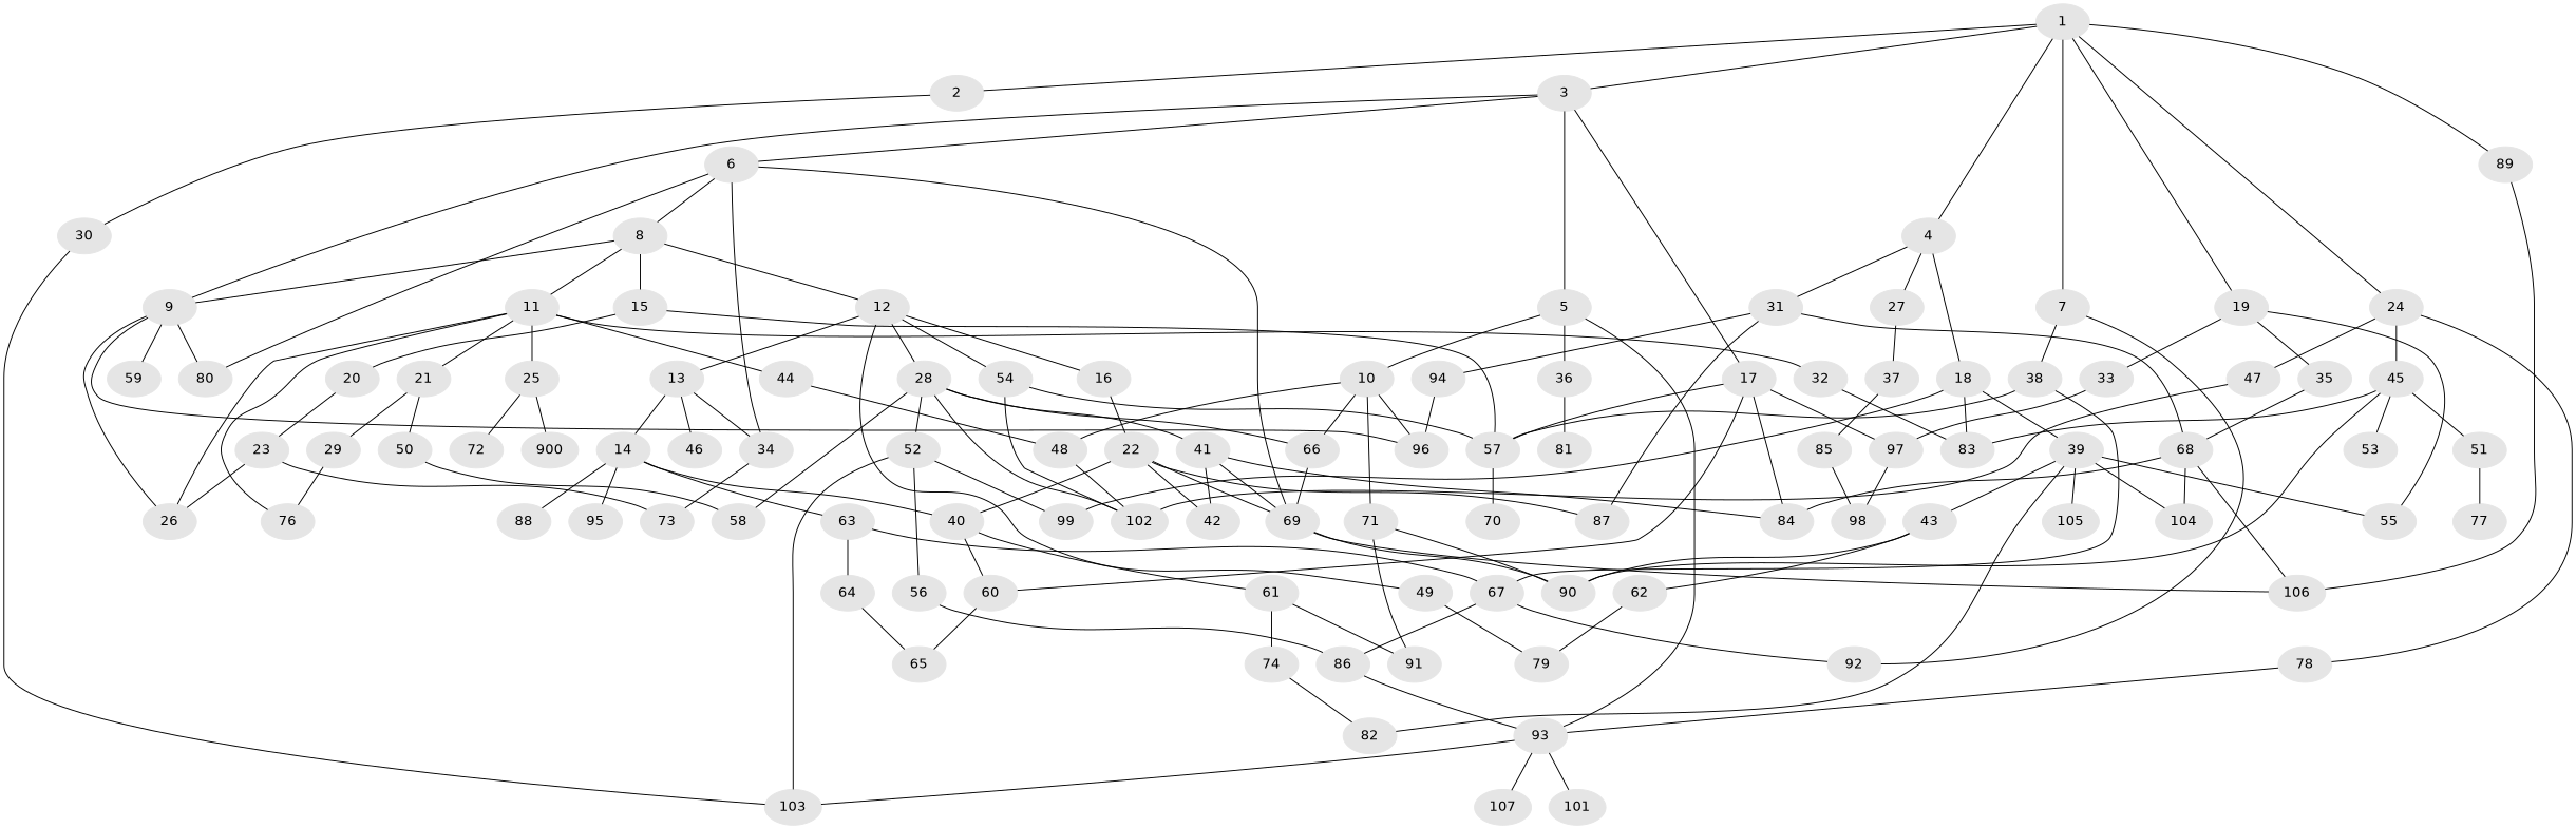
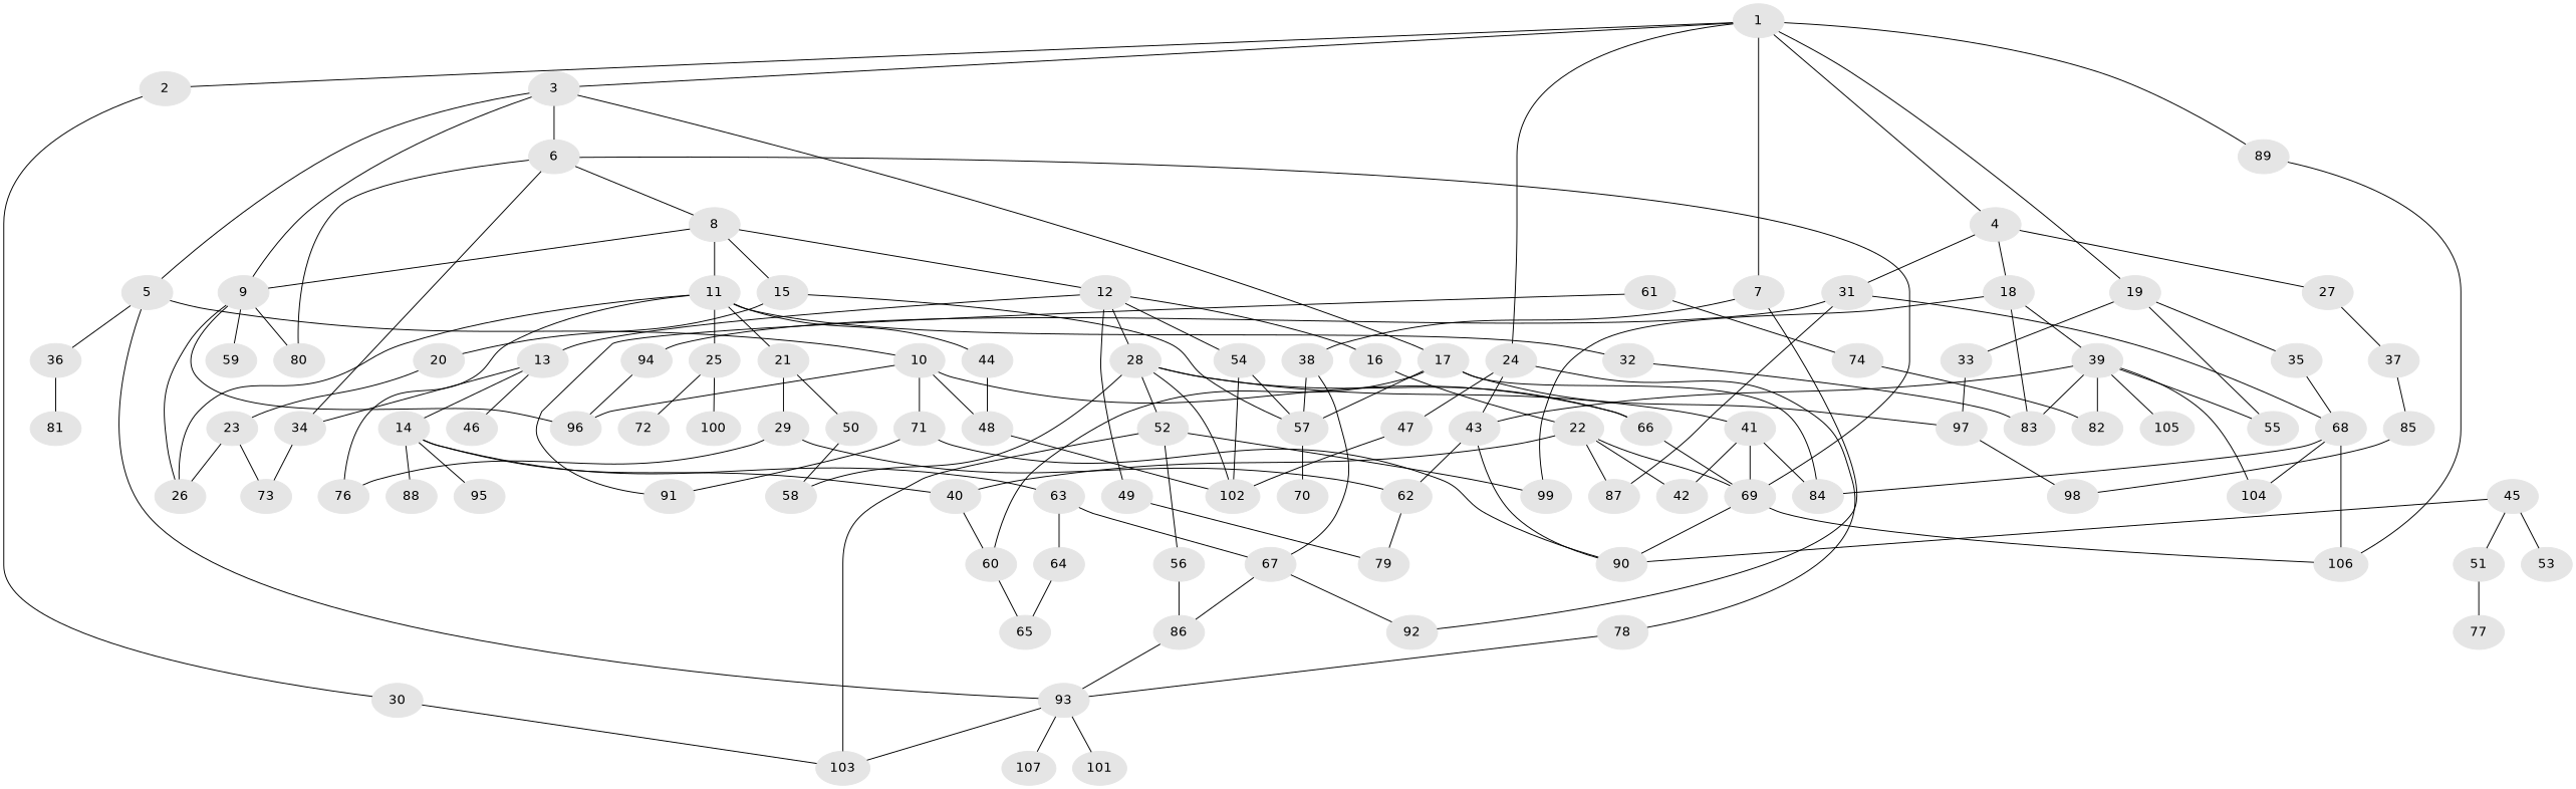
  graph {
    fontname="DejaVu Sans"
    node [color=gray90 fontname="DejaVu Sans" style=filled]
    edge [fontname="DejaVu Sans"]
    1
    2
    3
    4
    7
    19
    24
    89
    30
    5
    6
    9
    17
    18
    27
    31
    38
    92
    33
    35
    55
    45
    47
    78
    106
    103
    10
    36
    93
    8
    34
    69
    80
    26
    59
    96
    57
    60
    84
    97
    39
    83
    99
    37
    94
    87
    68
    48
    66
    71
    81
    101
    107
    11
    12
    15
    73
    90
    67
    21
    25
    32
    44
    76
    13
    16
    28
    49
    54
    20
    102
    91
    29
    50
    72
-   100 [label=900]
+   100
    14
    46
    22
    41
    52
    58
    79
    40
    63
    88
    95
    61
    64
    23
    70
    42
    65
    98
    43
    82
    104
    105
    62
    51
    53
    85
    56
    86
    74
    77
    1 -- 2
    1 -- 3
    1 -- 4
    1 -- 7
    1 -- 19
    1 -- 24
    1 -- 89
    2 -- 30
    3 -- 5
    3 -- 6
    3 -- 9
    3 -- 17
    4 -- 18
    4 -- 27
    4 -- 31
    7 -- 38
    7 -- 92
    19 -- 33
    19 -- 35
    19 -- 55
-   24 -- 45
+   24 -- 43
    24 -- 47
    24 -- 78
    89 -- 106
    30 -- 103
    5 -- 10
    5 -- 36
    5 -- 93
    6 -- 8
    6 -- 34
    6 -- 69
    6 -- 80
    9 -- 80
    9 -- 26
    9 -- 59
    9 -- 96
    17 -- 57
    17 -- 60
    17 -- 84
    17 -- 97
    18 -- 39
    18 -- 83
    18 -- 99
    27 -- 37
    31 -- 94
    31 -- 87
    31 -- 68
    38 -- 57
    38 -- 67
    33 -- 97
    35 -- 68
    45 -- 90
    45 -- 51
    45 -- 53
    47 -- 102
    78 -- 93
    10 -- 96
    10 -- 48
    10 -- 66
    10 -- 71
    36 -- 81
    93 -- 103
    93 -- 101
    93 -- 107
    8 -- 9
    8 -- 11
    8 -- 12
    8 -- 15
    34 -- 73
    69 -- 106
    69 -- 90
    57 -- 70
    60 -- 65
    97 -- 98
    39 -- 55
-   45 -- 83
+   39 -- 83
    39 -- 43
    39 -- 82
    39 -- 104
    39 -- 105
    37 -- 85
    94 -- 96
    68 -- 106
    68 -- 84
    68 -- 104
    48 -- 102
    66 -- 69
    71 -- 90
    71 -- 91
    11 -- 26
    11 -- 21
    11 -- 25
    11 -- 32
    11 -- 44
    11 -- 76
    12 -- 13
    12 -- 16
    12 -- 28
    12 -- 49
    12 -- 54
    15 -- 57
    15 -- 20
    67 -- 92
    67 -- 86
    21 -- 29
    21 -- 50
    25 -- 72
    25 -- 100
    32 -- 83
    44 -- 48
    13 -- 34
    13 -- 14
    13 -- 46
    16 -- 22
    28 -- 66
    28 -- 102
    28 -- 41
    28 -- 52
    28 -- 58
    49 -- 79
    54 -- 57
    54 -- 102
    20 -- 23
    29 -- 76
+   29 -- 62
    50 -- 58
    14 -- 40
    14 -- 63
    14 -- 88
    14 -- 95
    22 -- 69
    22 -- 87
    22 -- 40
    22 -- 42
    41 -- 69
    41 -- 84
    41 -- 42
    52 -- 103
    52 -- 99
    52 -- 56
    40 -- 60
-   40 -- 61
    63 -- 67
    63 -- 64
    61 -- 91
    61 -- 74
    64 -- 65
    23 -- 26
    23 -- 73
    43 -- 90
    43 -- 62
    62 -- 79
    51 -- 77
    85 -- 98
    56 -- 86
    86 -- 93
    74 -- 82
  }
